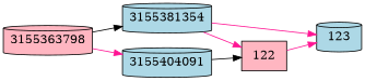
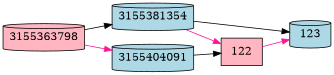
  strict digraph {
    rankdir=LR
    node [fillcolor=lightblue shape=cylinder style=filled]
    edge [color=deeppink]
    3155381354
    123
    122 [fillcolor=lightpink shape=box]
    3155363798 [fillcolor=lightpink]
    3155404091
-   3155381354 -> 123
+   3155381354 -> 123 [color=black]
    3155381354 -> 122
    122 -> 123
    3155363798 -> 3155381354 [color=black]
    3155363798 -> 3155404091
    3155404091 -> 122 [color=black]
  }
